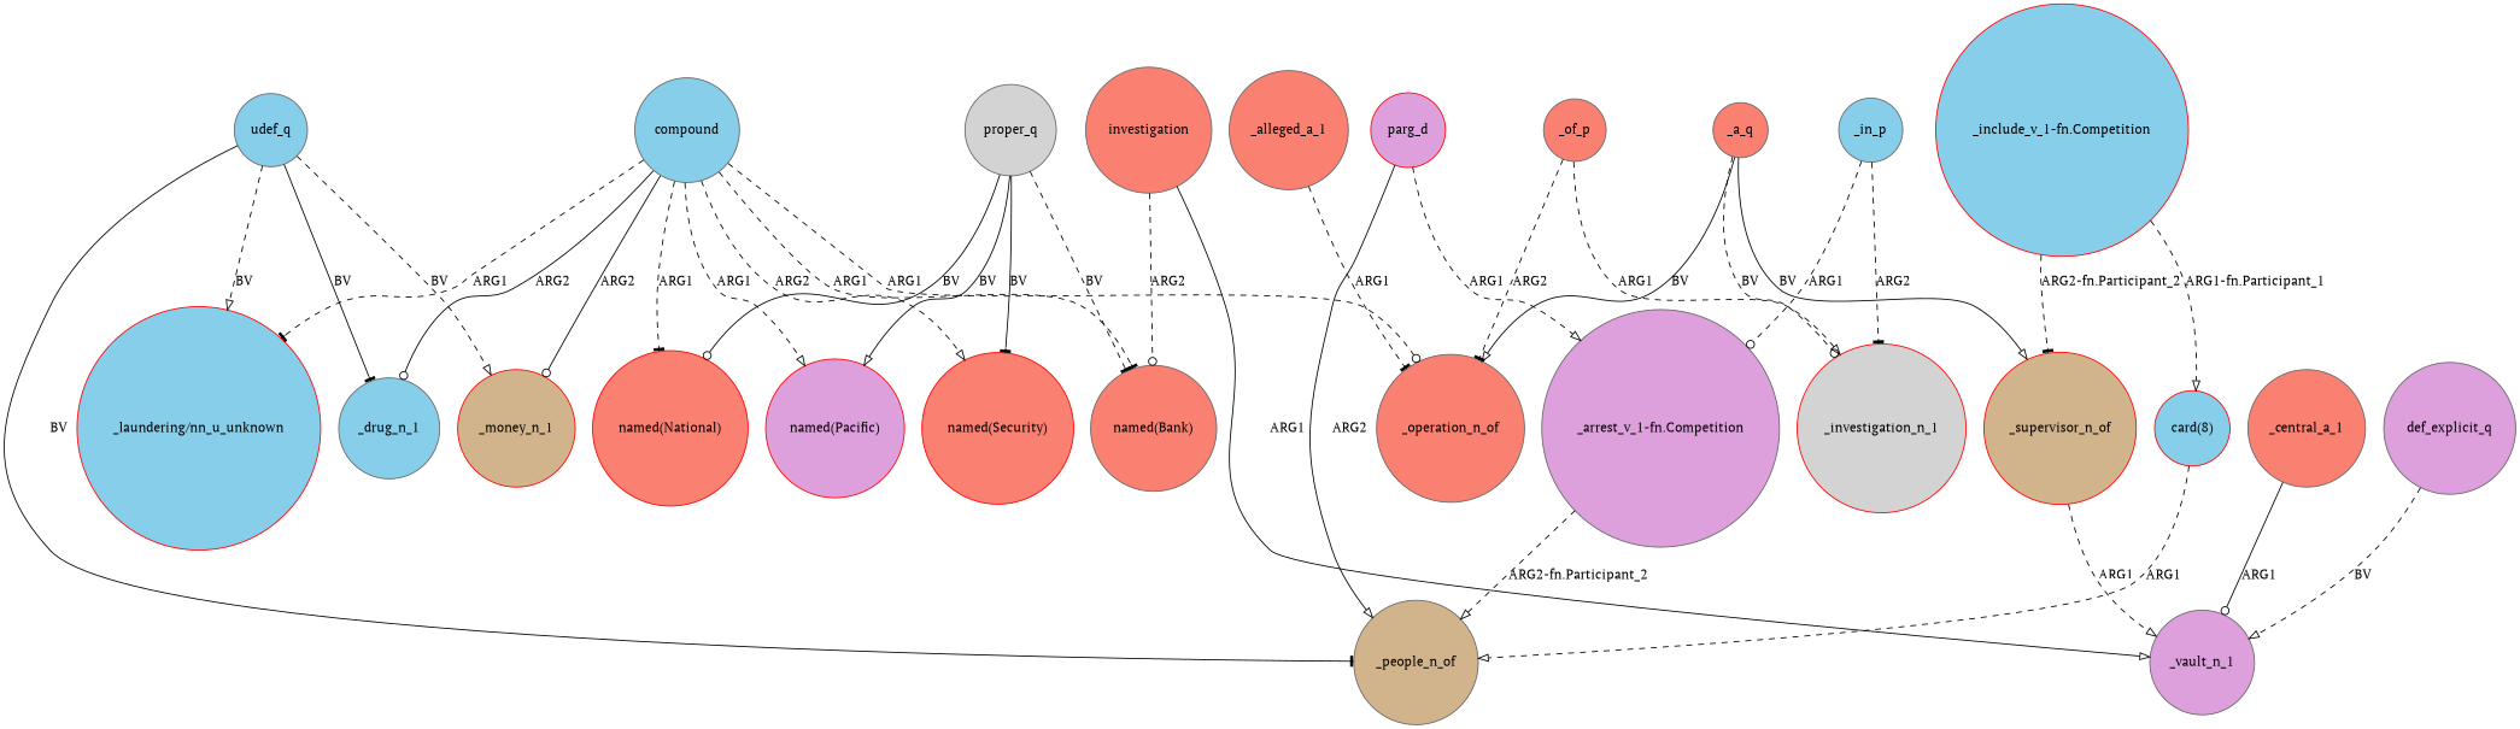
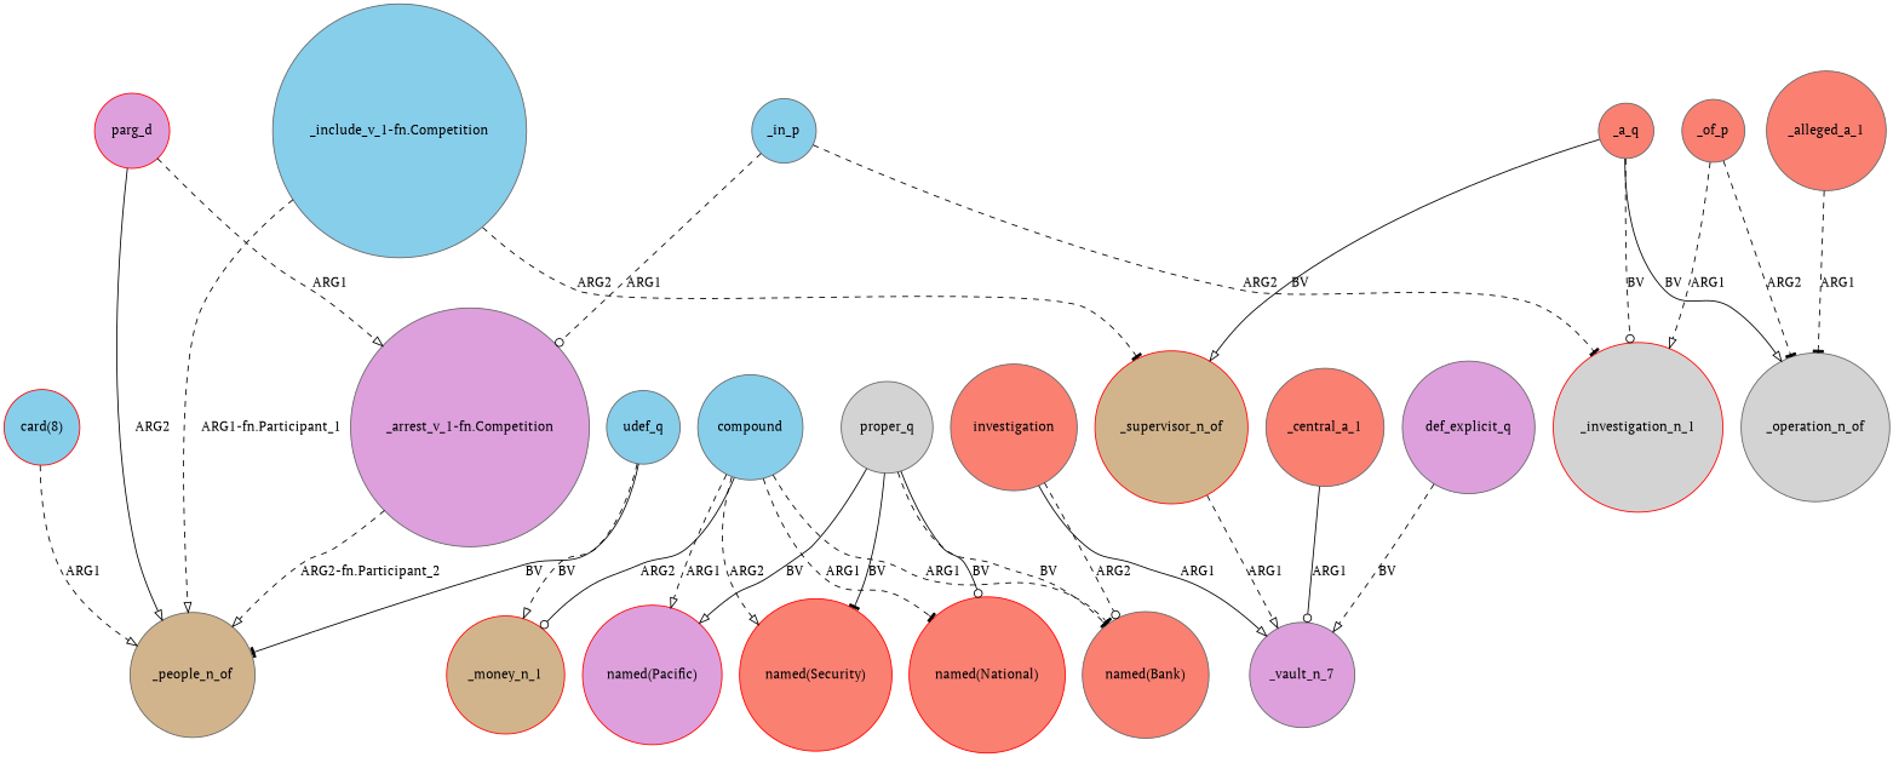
  digraph {
    fontname="PT Serif"
    node [color=gray40 fillcolor=salmon fontname="PT Serif" shape=circle style=filled]
    edge [arrowhead=onormal fontname="PT Serif" style=dashed]
    _people_n_of [fillcolor=tan]
    udef_q [fillcolor=skyblue]
-   _drug_n_1 [fillcolor=skyblue]
    _money_n_1 [color=red fillcolor=tan]
-   "_laundering/nn_u_unknown" [color=red fillcolor=skyblue]
    compound [fillcolor=skyblue]
    "named(Security)" [color=red]
-   _operation_n_of
+   _operation_n_of [fillcolor=lightgrey]
    "named(Bank)"
    "named(Pacific)" [color=red fillcolor=plum]
    "named(National)" [color=red]
    _supervisor_n_of [color=red fillcolor=tan]
-   _vault_n_1 [fillcolor=plum]
+   _vault_n_1 [fillcolor=plum label=_vault_n_7]
    _of_p
    _investigation_n_1 [color=red fillcolor=lightgrey]
    _central_a_1
    _alleged_a_1
    "_arrest_v_1-fn.Competition" [fillcolor=plum]
    parg_d [color=red fillcolor=plum]
    _in_p [fillcolor=skyblue]
    n21 [label=investigation]
    _a_q
-   "_include_v_1-fn.Competition" [color=red fillcolor=skyblue]
+   "_include_v_1-fn.Competition" [fillcolor=skyblue]
    proper_q [fillcolor=lightgrey]
    def_explicit_q [fillcolor=plum]
    "card(8)" [color=red fillcolor=skyblue]
    udef_q -> _people_n_of [arrowhead=tee label=BV style=solid]
-   udef_q -> _drug_n_1 [arrowhead=tee label=BV style=solid]
    udef_q -> _money_n_1 [label=BV]
-   udef_q -> "_laundering/nn_u_unknown" [label=BV]
-   compound -> _drug_n_1 [arrowhead=odot label=ARG2 style=solid]
    compound -> _money_n_1 [arrowhead=odot label=ARG2 style=solid]
-   compound -> "_laundering/nn_u_unknown" [arrowhead=tee label=ARG1]
    compound -> "named(Security)" [label=ARG2]
-   compound -> _operation_n_of [arrowhead=odot label=ARG1]
    compound -> "named(Bank)" [arrowhead=tee label=ARG1]
    compound -> "named(Pacific)" [label=ARG1]
    compound -> "named(National)" [arrowhead=tee label=ARG1]
    _supervisor_n_of -> _vault_n_1 [label=ARG1]
    _of_p -> _operation_n_of [arrowhead=tee label=ARG2]
    _of_p -> _investigation_n_1 [label=ARG1]
    _central_a_1 -> _vault_n_1 [arrowhead=odot label=ARG1 style=solid]
    _alleged_a_1 -> _operation_n_of [arrowhead=tee label=ARG1]
    "_arrest_v_1-fn.Competition" -> _people_n_of [label="ARG2-fn.Participant_2"]
    parg_d -> _people_n_of [label=ARG2 style=solid]
    parg_d -> "_arrest_v_1-fn.Competition" [label=ARG1]
    _in_p -> _investigation_n_1 [arrowhead=tee label=ARG2]
    _in_p -> "_arrest_v_1-fn.Competition" [arrowhead=odot label=ARG1]
    n21 -> "named(Bank)" [arrowhead=odot label=ARG2]
    n21 -> _vault_n_1 [label=ARG1 style=solid]
    _a_q -> _operation_n_of [label=BV style=solid]
    _a_q -> _supervisor_n_of [label=BV style=solid]
    _a_q -> _investigation_n_1 [arrowhead=odot label=BV]
-   "_include_v_1-fn.Competition" -> "card(8)" [label="ARG1-fn.Participant_1"]
-   "_include_v_1-fn.Competition" -> _supervisor_n_of [arrowhead=tee label="ARG2-fn.Participant_2"]
+   "_include_v_1-fn.Competition" -> _people_n_of [label="ARG1-fn.Participant_1"]
+   "_include_v_1-fn.Competition" -> _supervisor_n_of [arrowhead=tee label=ARG2]
    proper_q -> "named(Security)" [arrowhead=tee label=BV style=solid]
    proper_q -> "named(Bank)" [arrowhead=tee label=BV]
    proper_q -> "named(Pacific)" [label=BV style=solid]
    proper_q -> "named(National)" [arrowhead=odot label=BV style=solid]
    def_explicit_q -> _vault_n_1 [label=BV]
    "card(8)" -> _people_n_of [label=ARG1]
  }
